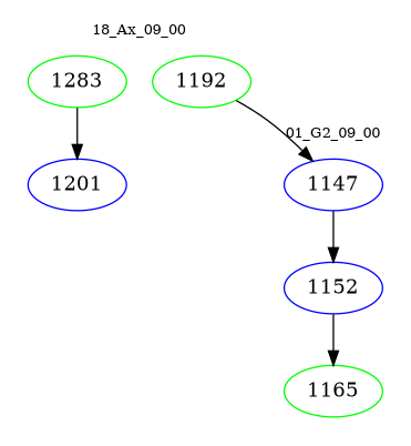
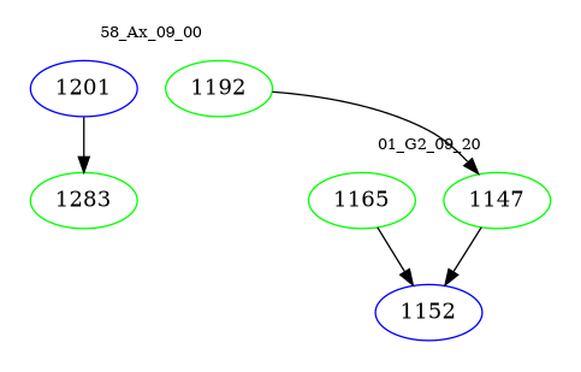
  digraph {
    node [color=green]
    edge [color=black]
    n1 [label=1192]
    n2 [color=blue label=1201]
    n3 [label=1283]
-   n4 [color=blue label=1147]
+   n4 [label=1147]
    n5 [color=blue label=1152]
    n6 [label=1165]
    subgraph cluster_1 {
      color=white
      fontsize=10
-     label="18_Ax_09_00"
+     label="58_Ax_09_00"
      n1
      n2
      n3
    }
    subgraph cluster_2 {
      color=white
      fontsize=10
-     label="01_G2_09_00"
+     label="01_G2_09_20"
      n4
      n5
      n6
    }
    n1 -> n4
-   n3 -> n2
+   n2 -> n3
    n4 -> n5
-   n5 -> n6
+   n6 -> n5
  }
